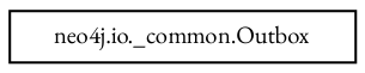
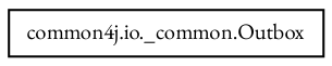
  digraph {
    rankdir=LR
    fontname="EB Garamond"
-   n1 [color=black fillcolor=white fontname="EB Garamond" fontsize=10 height=0.2 label="neo4j.io._common.Outbox" shape=record style=filled width=0.4]
+   n1 [color=black fillcolor=white fontname="EB Garamond" fontsize=10 height=0.2 label="common4j.io._common.Outbox" shape=record style=filled width=0.4]
  }
